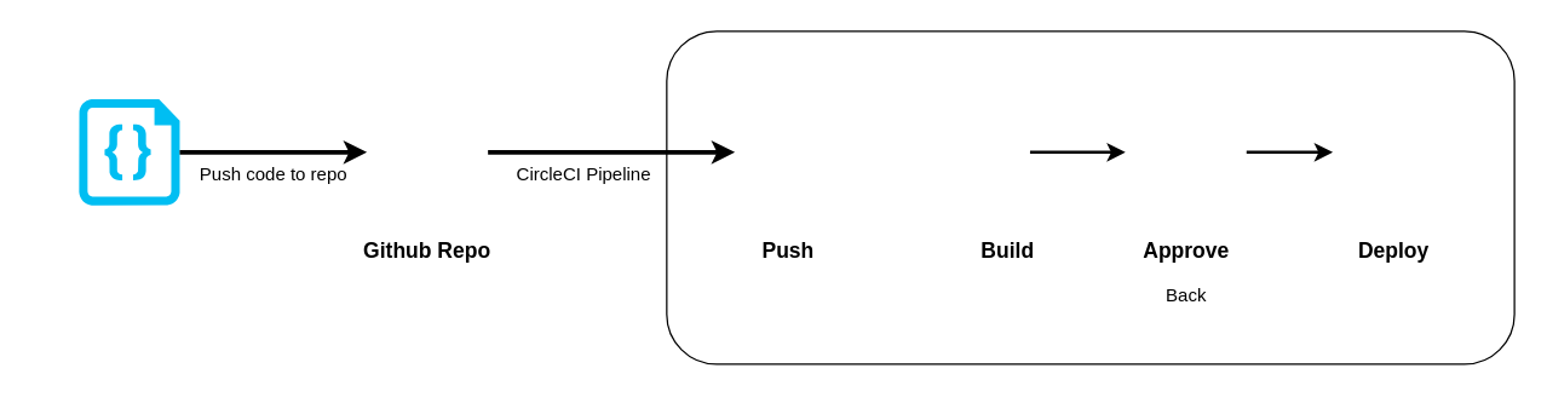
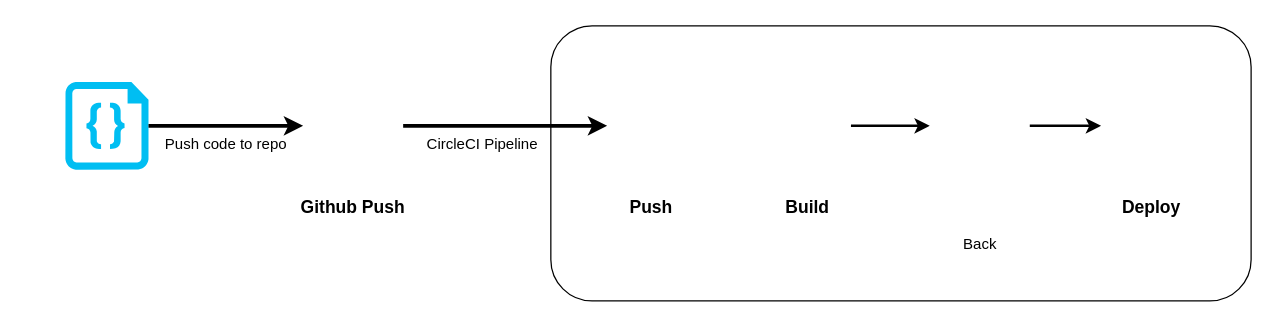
  <mxCell id="0" />
  <mxCell id="1" parent="0" />
  <mxCell id="2" value="" style="rounded=1;whiteSpace=wrap;html=1;fillColor=none;" vertex="1" parent="1"><mxGeometry x="440" y="20" width="560" height="220" as="geometry" /></mxCell>
  <mxCell id="3" value="" style="shape=image;html=1;verticalAlign=top;verticalLabelPosition=bottom;labelBackgroundColor=#ffffff;imageAspect=0;aspect=fixed;image=https://cdn2.iconfinder.com/data/icons/css-vol-1/24/circleci-128.png" vertex="1" parent="1"><mxGeometry x="485" y="65" width="70" height="70" as="geometry" /></mxCell>
  <mxCell id="4" value="Push" style="text;html=1;align=center;verticalAlign=middle;resizable=0;points=[];autosize=1;strokeColor=none;fillColor=none;fontSize=14;fontStyle=1" vertex="1" parent="1"><mxGeometry x="480" y="150" width="80" height="30" as="geometry" /></mxCell>
  <mxCell id="5" style="edgeStyle=orthogonalEdgeStyle;rounded=0;orthogonalLoop=1;jettySize=auto;html=1;entryX=0;entryY=0.5;entryDx=0;entryDy=0;strokeWidth=2;" edge="1" parent="1" source="19" target="22"><mxGeometry relative="1" as="geometry" /></mxCell>
  <mxCell id="6" style="edgeStyle=orthogonalEdgeStyle;rounded=0;orthogonalLoop=1;jettySize=auto;html=1;entryX=0;entryY=0.5;entryDx=0;entryDy=0;strokeWidth=2;" edge="1" parent="1" source="22" target="26"><mxGeometry relative="1" as="geometry" /></mxCell>
  <mxCell id="7" value="" style="group" vertex="1" connectable="0" parent="1"><mxGeometry x="230" y="50" width="103.78" height="130" as="geometry" /></mxCell>
  <mxCell id="8" value="" style="group" vertex="1" connectable="0" parent="7"><mxGeometry width="103.78" height="110" as="geometry" /></mxCell>
  <mxCell id="9" value="" style="shape=image;html=1;verticalAlign=top;verticalLabelPosition=bottom;labelBackgroundColor=#ffffff;imageAspect=0;aspect=fixed;image=https://cdn1.iconfinder.com/data/icons/picons-social/57/github_rounded-128.png" vertex="1" parent="8"><mxGeometry x="11.89" y="10" width="80" height="80" as="geometry" /></mxCell>
- <mxCell id="10" value="Github Repo" style="text;strokeColor=none;align=center;fillColor=none;html=1;verticalAlign=middle;whiteSpace=wrap;rounded=0;fontSize=14;fontStyle=1" vertex="1" parent="7"><mxGeometry y="100" width="103.78" height="30" as="geometry" /></mxCell>
+ <mxCell id="10" value="Github Push" style="text;strokeColor=none;align=center;fillColor=none;html=1;verticalAlign=middle;whiteSpace=wrap;rounded=0;fontSize=14;fontStyle=1" vertex="1" parent="7"><mxGeometry y="100" width="103.78" height="30" as="geometry" /></mxCell>
  <mxCell id="11" value="" style="group" vertex="1" connectable="0" parent="1"><mxGeometry x="20" y="65" width="130" height="115" as="geometry" /></mxCell>
  <mxCell id="12" value="" style="verticalLabelPosition=bottom;html=1;verticalAlign=top;align=center;strokeColor=none;fillColor=#00BEF2;shape=mxgraph.azure.code_file;pointerEvents=1;aspect=fixed;" vertex="1" parent="11"><mxGeometry x="31.75" width="66.5" height="70" as="geometry" /></mxCell>
  <mxCell id="13" style="edgeStyle=orthogonalEdgeStyle;rounded=0;orthogonalLoop=1;jettySize=auto;html=1;strokeWidth=3;" edge="1" parent="1" source="9" target="3"><mxGeometry relative="1" as="geometry" /></mxCell>
  <mxCell id="14" value="CircleCI Pipeline" style="text;html=1;align=center;verticalAlign=middle;resizable=0;points=[];autosize=1;strokeColor=none;fillColor=none;" vertex="1" parent="1"><mxGeometry x="330" y="100" width="110" height="30" as="geometry" /></mxCell>
  <mxCell id="15" value="" style="group" vertex="1" connectable="0" parent="1"><mxGeometry x="110" y="100" width="120" height="30" as="geometry" /></mxCell>
  <mxCell id="16" style="edgeStyle=orthogonalEdgeStyle;rounded=0;orthogonalLoop=1;jettySize=auto;html=1;entryX=0;entryY=0.5;entryDx=0;entryDy=0;strokeWidth=3;" edge="1" parent="15" source="12" target="9"><mxGeometry relative="1" as="geometry" /></mxCell>
  <mxCell id="17" value="Push code to repo" style="text;html=1;align=center;verticalAlign=middle;resizable=0;points=[];autosize=1;strokeColor=none;fillColor=none;" vertex="1" parent="15"><mxGeometry x="10" width="120" height="30" as="geometry" /></mxCell>
  <mxCell id="18" value="" style="group" vertex="1" connectable="0" parent="1"><mxGeometry x="560" y="60" width="170" height="150" as="geometry" /></mxCell>
  <mxCell id="19" value="" style="shape=image;html=1;verticalAlign=top;verticalLabelPosition=bottom;labelBackgroundColor=#008933;imageAspect=0;aspect=fixed;image=https://listimg.pinclipart.com/picdir/s/565-5650948_green-tick-check-mark-icon-simple-style-vector.png;strokeColor=#008933;fillColor=#008933;imageBackground=none;" vertex="1" parent="18"><mxGeometry x="40" width="80" height="80" as="geometry" /></mxCell>
- <mxCell id="20" value="Build" style="text;html=1;align=center;verticalAlign=middle;resizable=0;points=[];autosize=1;strokeColor=none;fillColor=none;fontStyle=1;fontSize=14;" vertex="1" parent="18"><mxGeometry x="75" y="90" width="60" height="30" as="geometry" /></mxCell>
+ <mxCell id="20" value="Build" style="text;html=1;align=center;verticalAlign=middle;resizable=0;points=[];autosize=1;strokeColor=none;fillColor=none;fontStyle=1;fontSize=14;" vertex="1" parent="18"><mxGeometry x="55" y="90" width="60" height="30" as="geometry" /></mxCell>
  <mxCell id="21" value="" style="group" vertex="1" connectable="0" parent="1"><mxGeometry x="743" y="60" width="80" height="150" as="geometry" /></mxCell>
  <mxCell id="22" value="" style="shape=image;html=1;verticalAlign=top;verticalLabelPosition=bottom;labelBackgroundColor=#008933;imageAspect=0;aspect=fixed;image=https://listimg.pinclipart.com/picdir/s/565-5650948_green-tick-check-mark-icon-simple-style-vector.png;strokeColor=#008933;fillColor=#008933;imageBackground=none;" vertex="1" parent="21"><mxGeometry width="80" height="80" as="geometry" /></mxCell>
- <mxCell id="23" value="Approve" style="text;html=1;align=center;verticalAlign=middle;resizable=0;points=[];autosize=1;strokeColor=none;fillColor=none;fontStyle=1;fontSize=14;" vertex="1" parent="21"><mxGeometry y="90" width="80" height="30" as="geometry" /></mxCell>
  <mxCell id="24" value="Back" style="text;html=1;align=center;verticalAlign=middle;resizable=0;points=[];autosize=1;strokeColor=none;fillColor=none;" vertex="1" parent="21"><mxGeometry x="5" y="120" width="70" height="30" as="geometry" /></mxCell>
  <mxCell id="25" value="" style="group" vertex="1" connectable="0" parent="1"><mxGeometry x="845" y="60" width="150" height="160" as="geometry" /></mxCell>
  <mxCell id="26" value="" style="shape=image;html=1;verticalAlign=top;verticalLabelPosition=bottom;labelBackgroundColor=#008933;imageAspect=0;aspect=fixed;image=https://listimg.pinclipart.com/picdir/s/565-5650948_green-tick-check-mark-icon-simple-style-vector.png;strokeColor=#008933;fillColor=#008933;imageBackground=none;" vertex="1" parent="25"><mxGeometry x="35" width="80" height="80" as="geometry" /></mxCell>
  <mxCell id="27" value="Deploy" style="text;html=1;align=center;verticalAlign=middle;resizable=0;points=[];autosize=1;strokeColor=none;fillColor=none;fontSize=14;fontStyle=1" vertex="1" parent="25"><mxGeometry x="40" y="90" width="70" height="30" as="geometry" /></mxCell>
